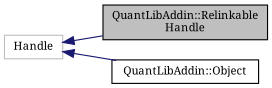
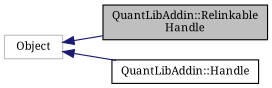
  digraph {
    fontname="Noto Serif"
    rankdir=LR
    node [color=black fillcolor=white fontname="Noto Serif" fontsize=10 shape=record style=filled]
    edge [color=midnightblue dir=back fontname="Noto Serif" fontsize=10 labelfontname=Helvetica labelfontsize=10 style=solid]
    n1 [fillcolor=grey75 fontcolor=black height=0.2 label="QuantLibAddin::Relinkable\lHandle" width=0.4]
-   n2 [height=0.2 label="QuantLibAddin::Object" width=0.4]
-   n3 [color=grey75 height=0.2 label=Handle width=0.4]
+   n2 [height=0.2 label="QuantLibAddin::Handle" width=0.4]
+   n3 [color=grey75 height=0.2 label=Object width=0.4]
    n3 -> n1
    n3 -> n2
  }
